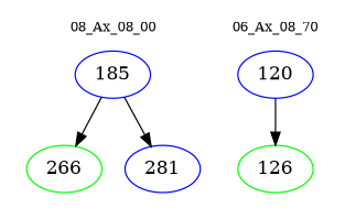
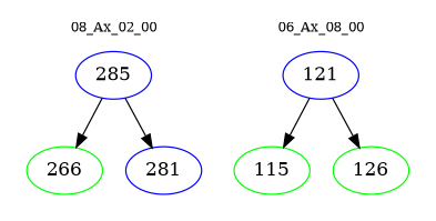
  digraph {
    node [color=blue]
    edge [color=black]
-   n1 [label=185]
+   n1 [label=285]
    n2 [color=green label=266]
    n3 [label=281]
-   n4 [label=120]
+   n4 [label=121]
+   n5 [color=green label=115]
    n6 [color=green label=126]
    subgraph cluster_1 {
      color=white
      fontsize=10
-     label="08_Ax_08_00"
+     label="08_Ax_02_00"
      n1
      n2
      n3
    }
    subgraph cluster_2 {
      color=white
      fontsize=10
-     label="06_Ax_08_70"
+     label="06_Ax_08_00"
      n4
+     n5
      n6
    }
    n1 -> n2
    n1 -> n3
+   n4 -> n5
    n4 -> n6
  }
